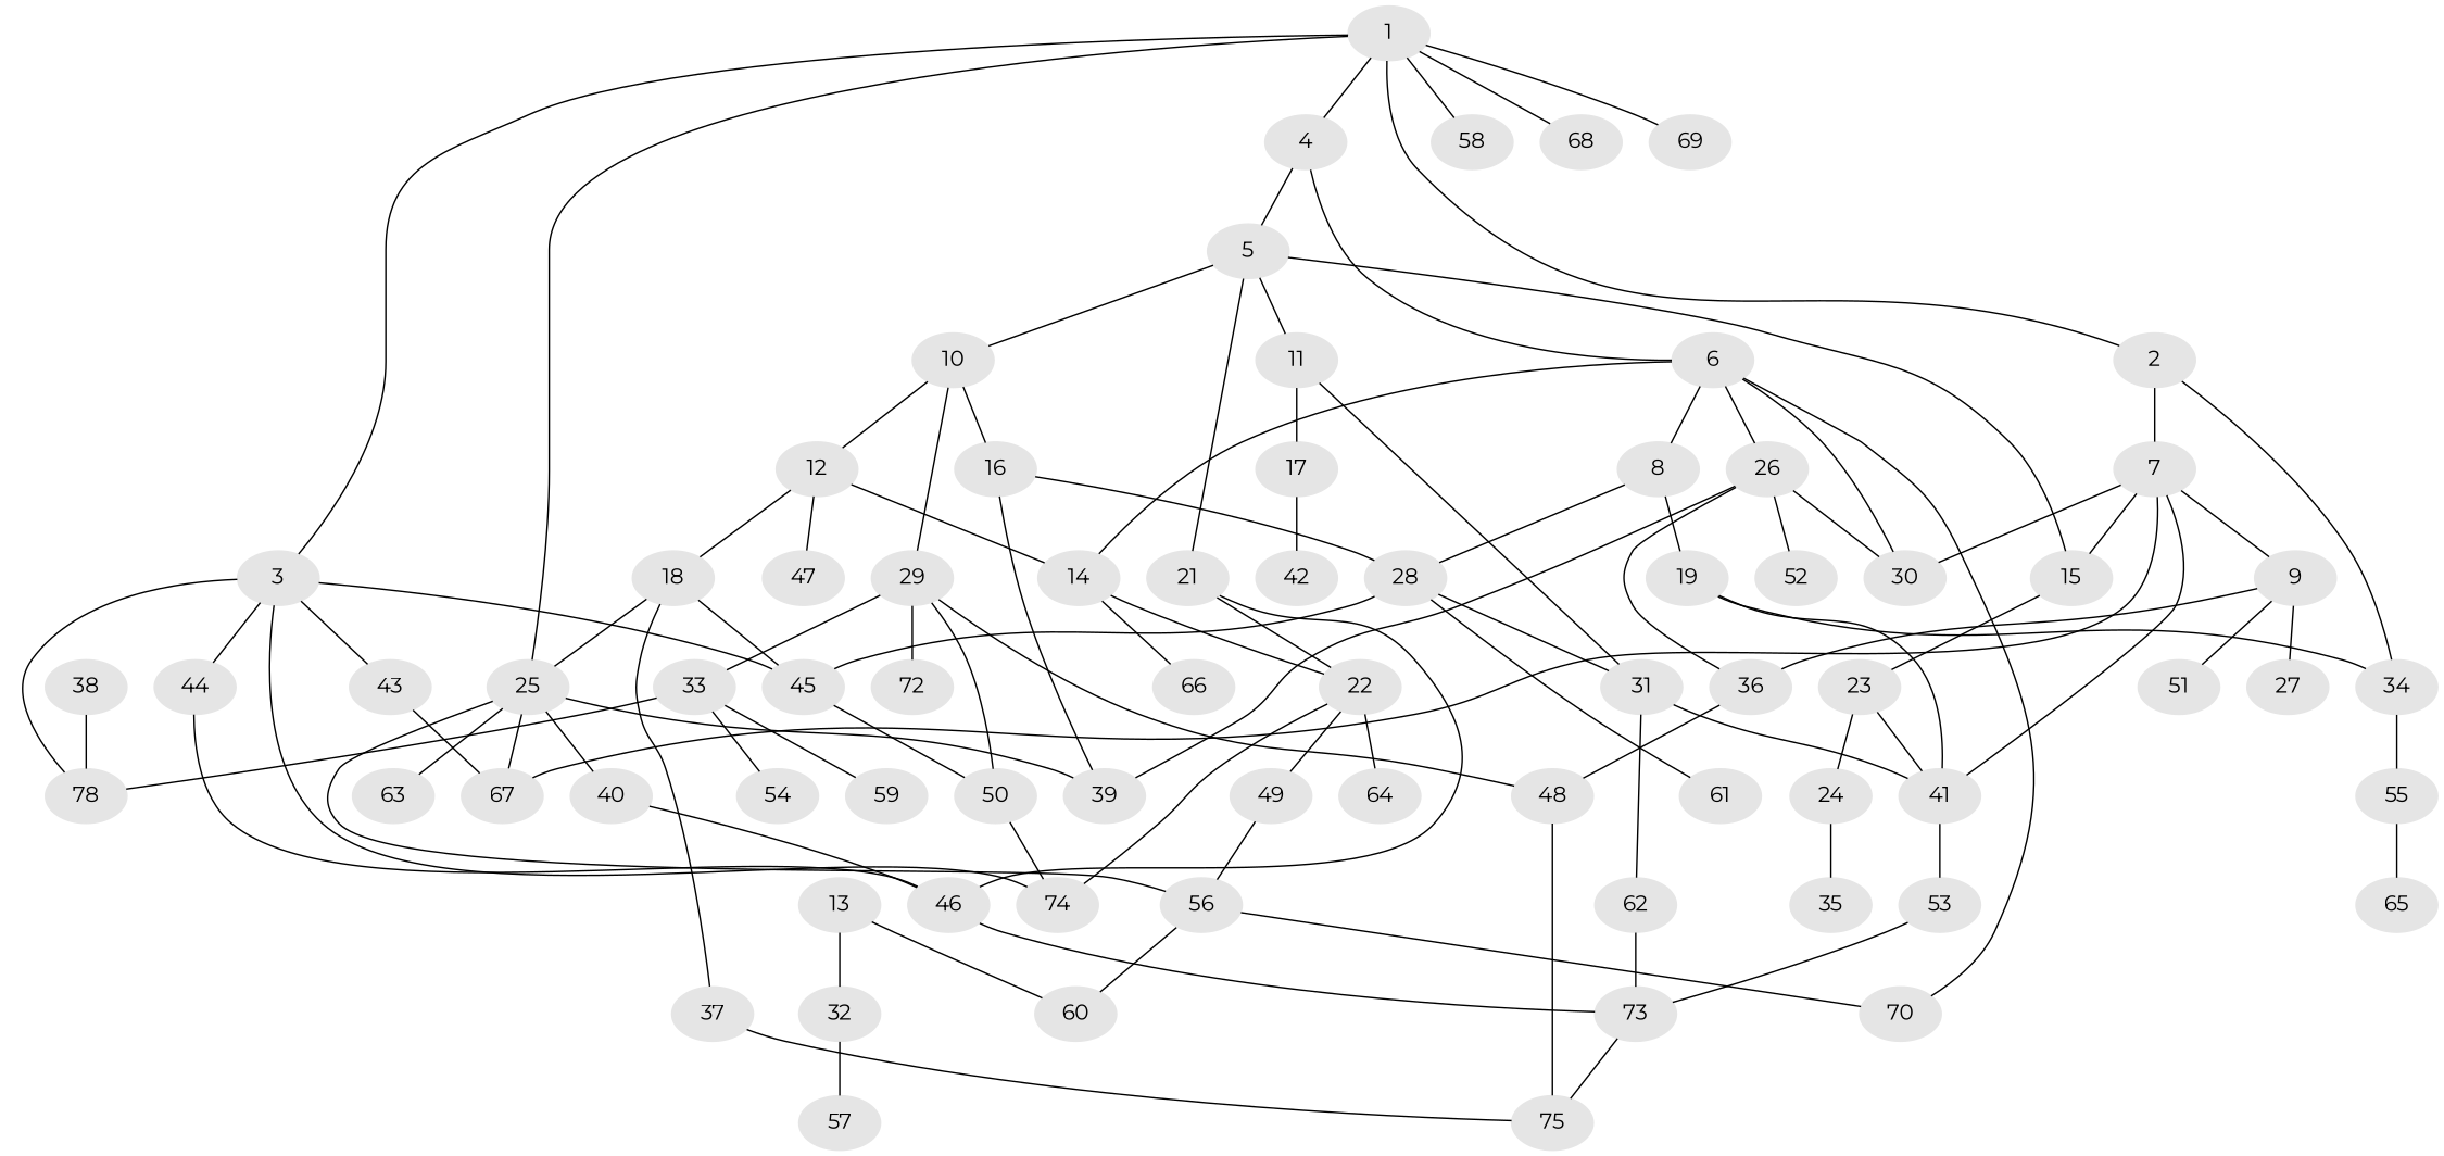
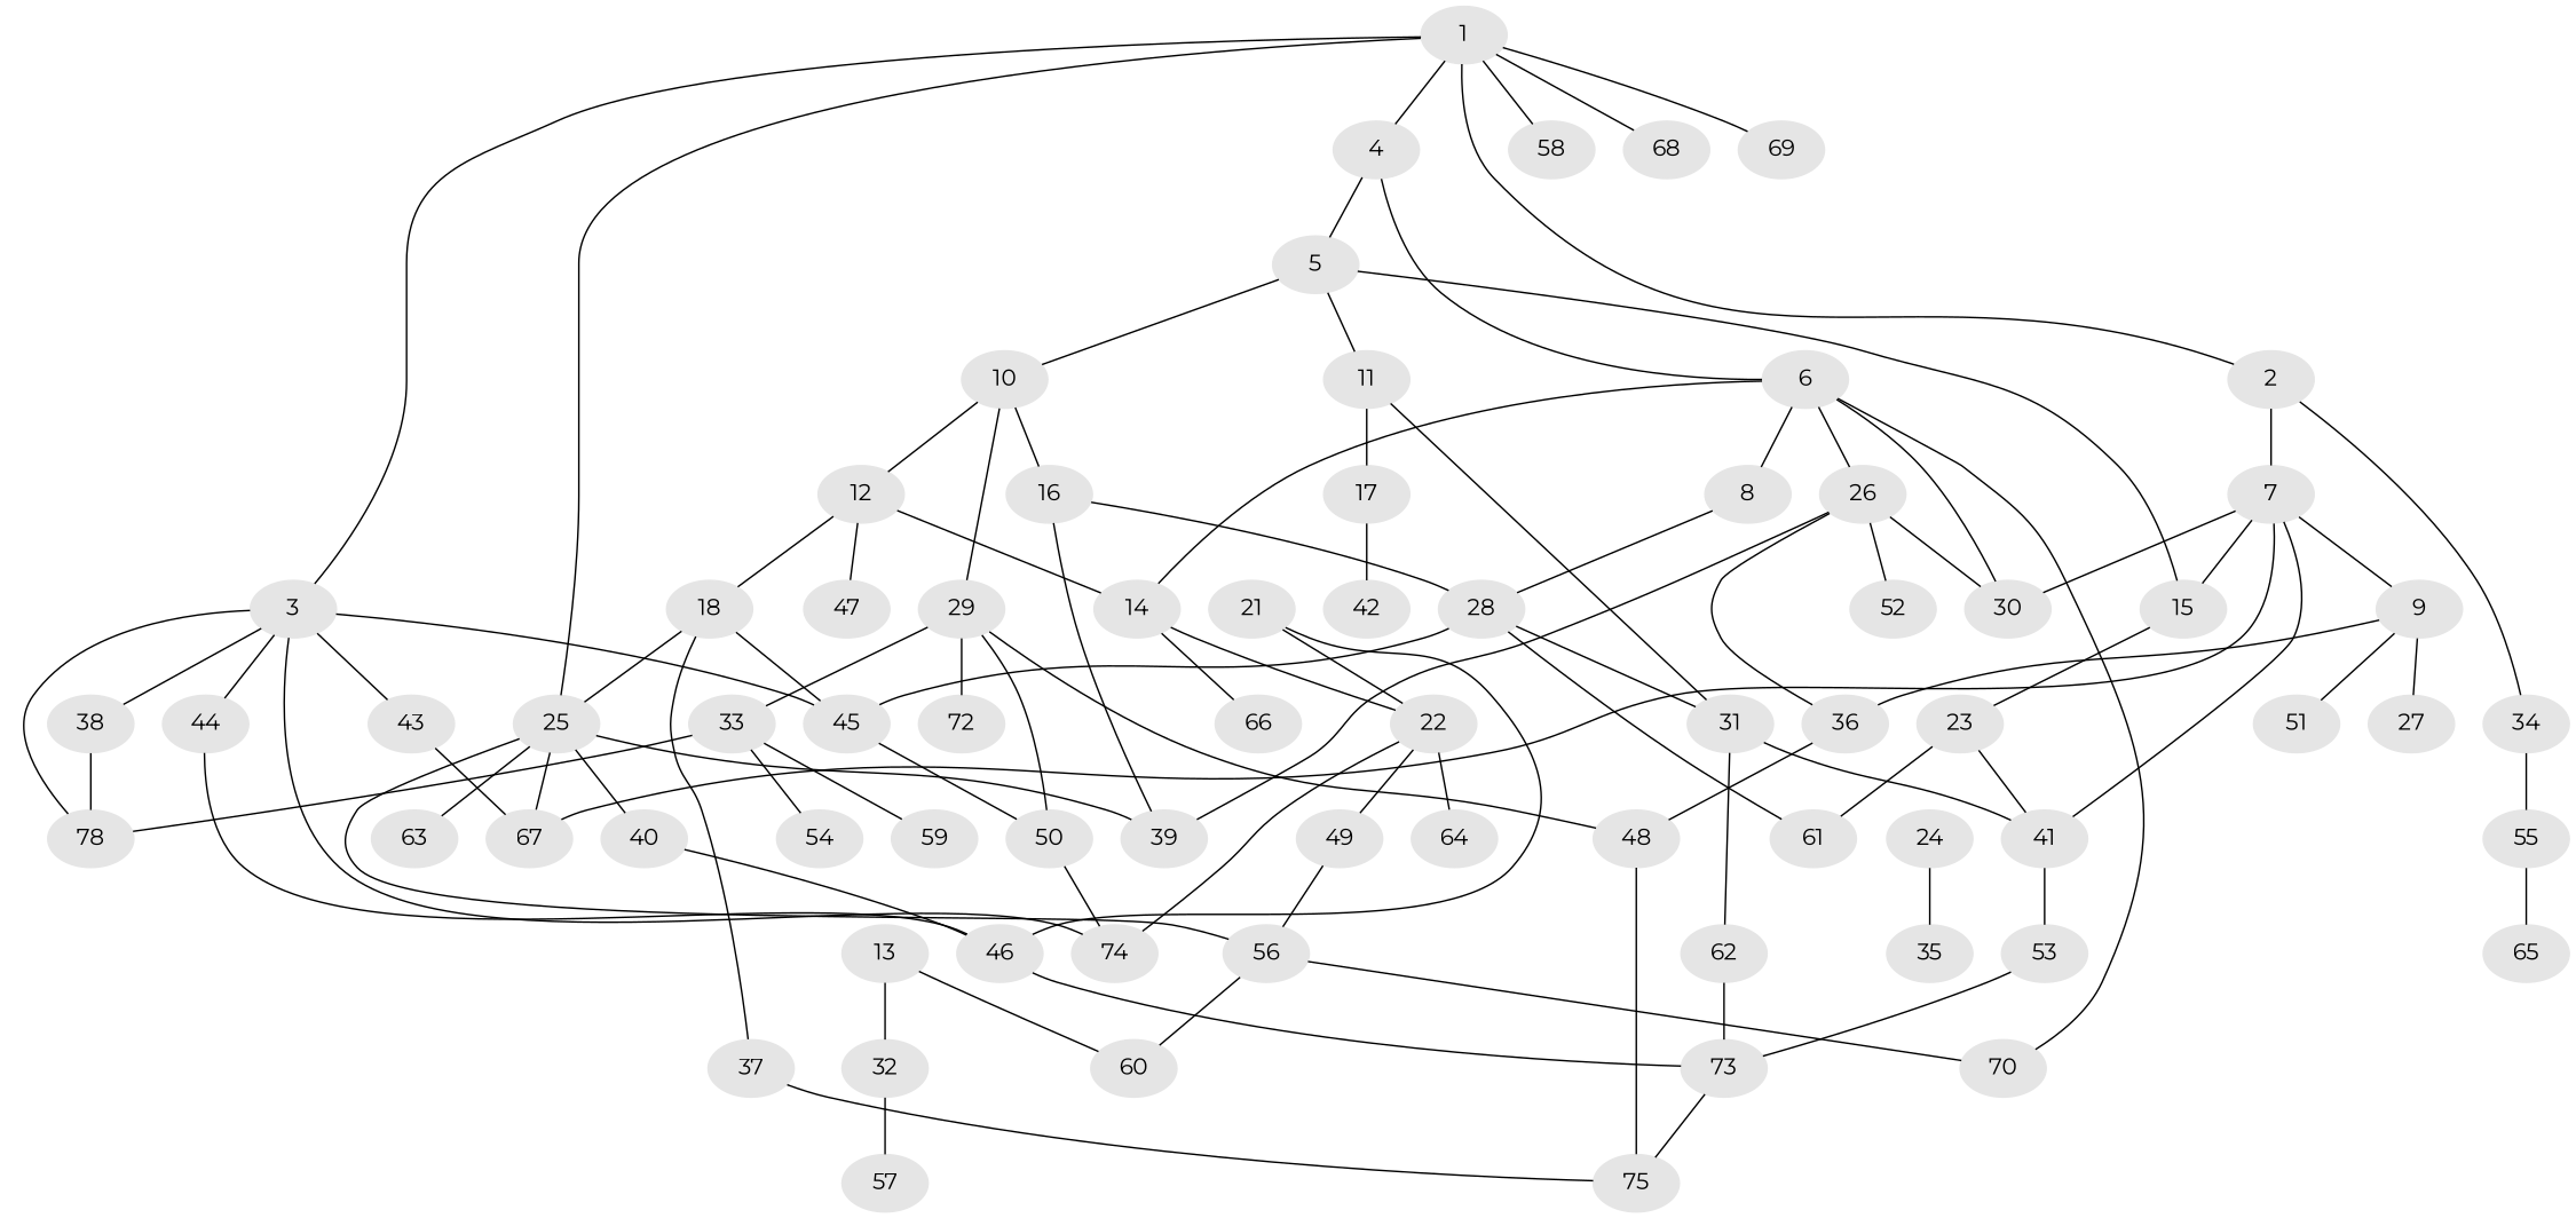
  graph {
    fontname=Montserrat
    node [color=gray90 fontname=Montserrat style=filled]
    edge [fontname=Montserrat]
    1
    2
    3
    4
    25
    58
    68
    69
    7
    34
    38
    43
    44
    45
    n15 [label=78]
    74
    5
    6
    67
    39
    40
    56
    63
    15
    30
    9
    41
    55
    46
    50
    10
    11
    21
    8
    14
    26
    70
    12
    16
    29
    17
    31
    23
    22
-   19
    28
    66
    36
    52
    27
    51
    13
    32
    60
    53
    61
    48
    18
    47
    33
    72
    42
    62
    37
    57
    49
    64
    24
    75
    73
    35
    54
    59
    65
    1 -- 2
    1 -- 3
    1 -- 4
    1 -- 25
    1 -- 58
    1 -- 68
    1 -- 69
    2 -- 7
    2 -- 34
+   3 -- 38
    3 -- 43
    3 -- 44
    3 -- 45
    3 -- n15
    3 -- 74
    4 -- 5
    4 -- 6
    25 -- 67
    25 -- 39
    25 -- 40
    25 -- 56
    25 -- 63
    7 -- 67
    7 -- 15
    7 -- 30
    7 -- 9
    7 -- 41
    34 -- 55
    38 -- n15
    43 -- 67
    44 -- 46
    45 -- 50
    5 -- 15
    5 -- 10
    5 -- 11
-   5 -- 21
    6 -- 30
    6 -- 8
    6 -- 14
    6 -- 26
    6 -- 70
    40 -- 46
    56 -- 70
    56 -- 60
    15 -- 23
    9 -- 36
    9 -- 27
    9 -- 51
    41 -- 53
    55 -- 65
    46 -- 73
    50 -- 74
    10 -- 12
    10 -- 16
    10 -- 29
    11 -- 17
    11 -- 31
    21 -- 46
    21 -- 22
-   8 -- 19
    8 -- 28
    14 -- 22
    14 -- 66
    26 -- 39
    26 -- 30
    26 -- 36
    26 -- 52
    12 -- 14
    12 -- 18
    12 -- 47
    16 -- 39
    16 -- 28
    29 -- 50
    29 -- 48
    29 -- 33
    29 -- 72
    17 -- 42
    31 -- 41
    31 -- 62
    23 -- 41
-   23 -- 24
+   23 -- 61
    22 -- 74
    22 -- 49
    22 -- 64
-   19 -- 34
-   19 -- 41
    28 -- 45
    28 -- 31
    28 -- 61
    36 -- 48
    13 -- 32
    13 -- 60
    32 -- 57
    53 -- 73
    48 -- 75
    18 -- 25
    18 -- 45
    18 -- 37
    33 -- n15
    33 -- 54
    33 -- 59
    62 -- 73
    37 -- 75
    49 -- 56
    24 -- 35
    73 -- 75
  }
